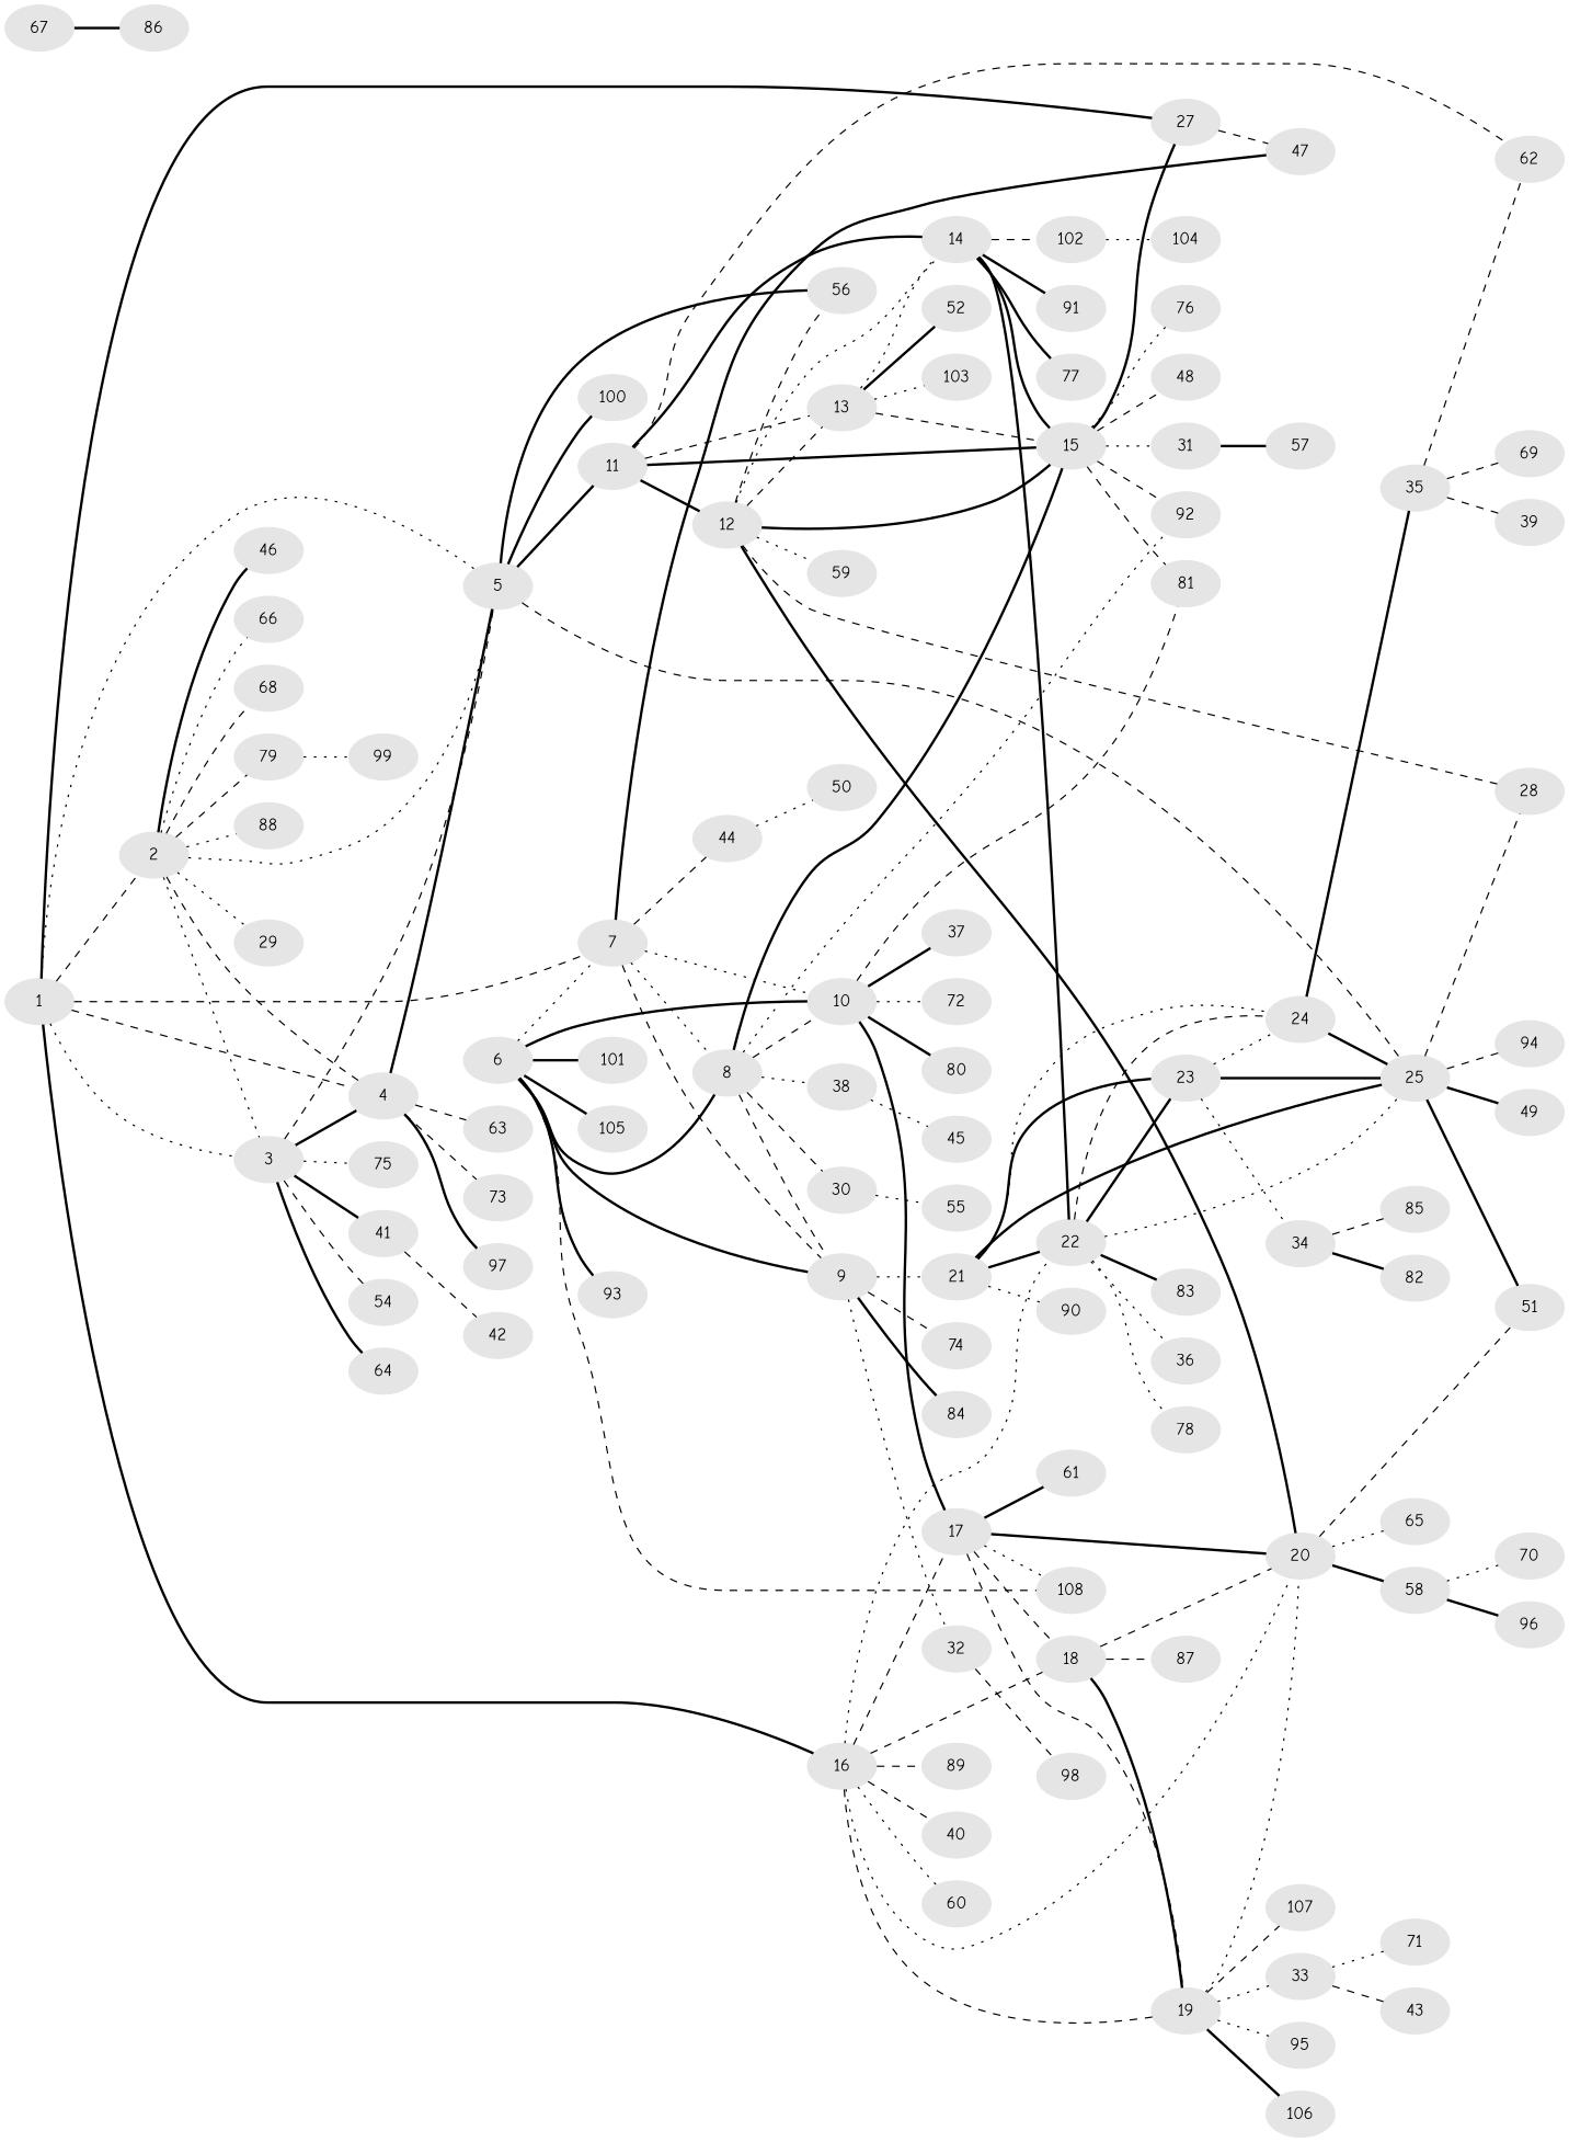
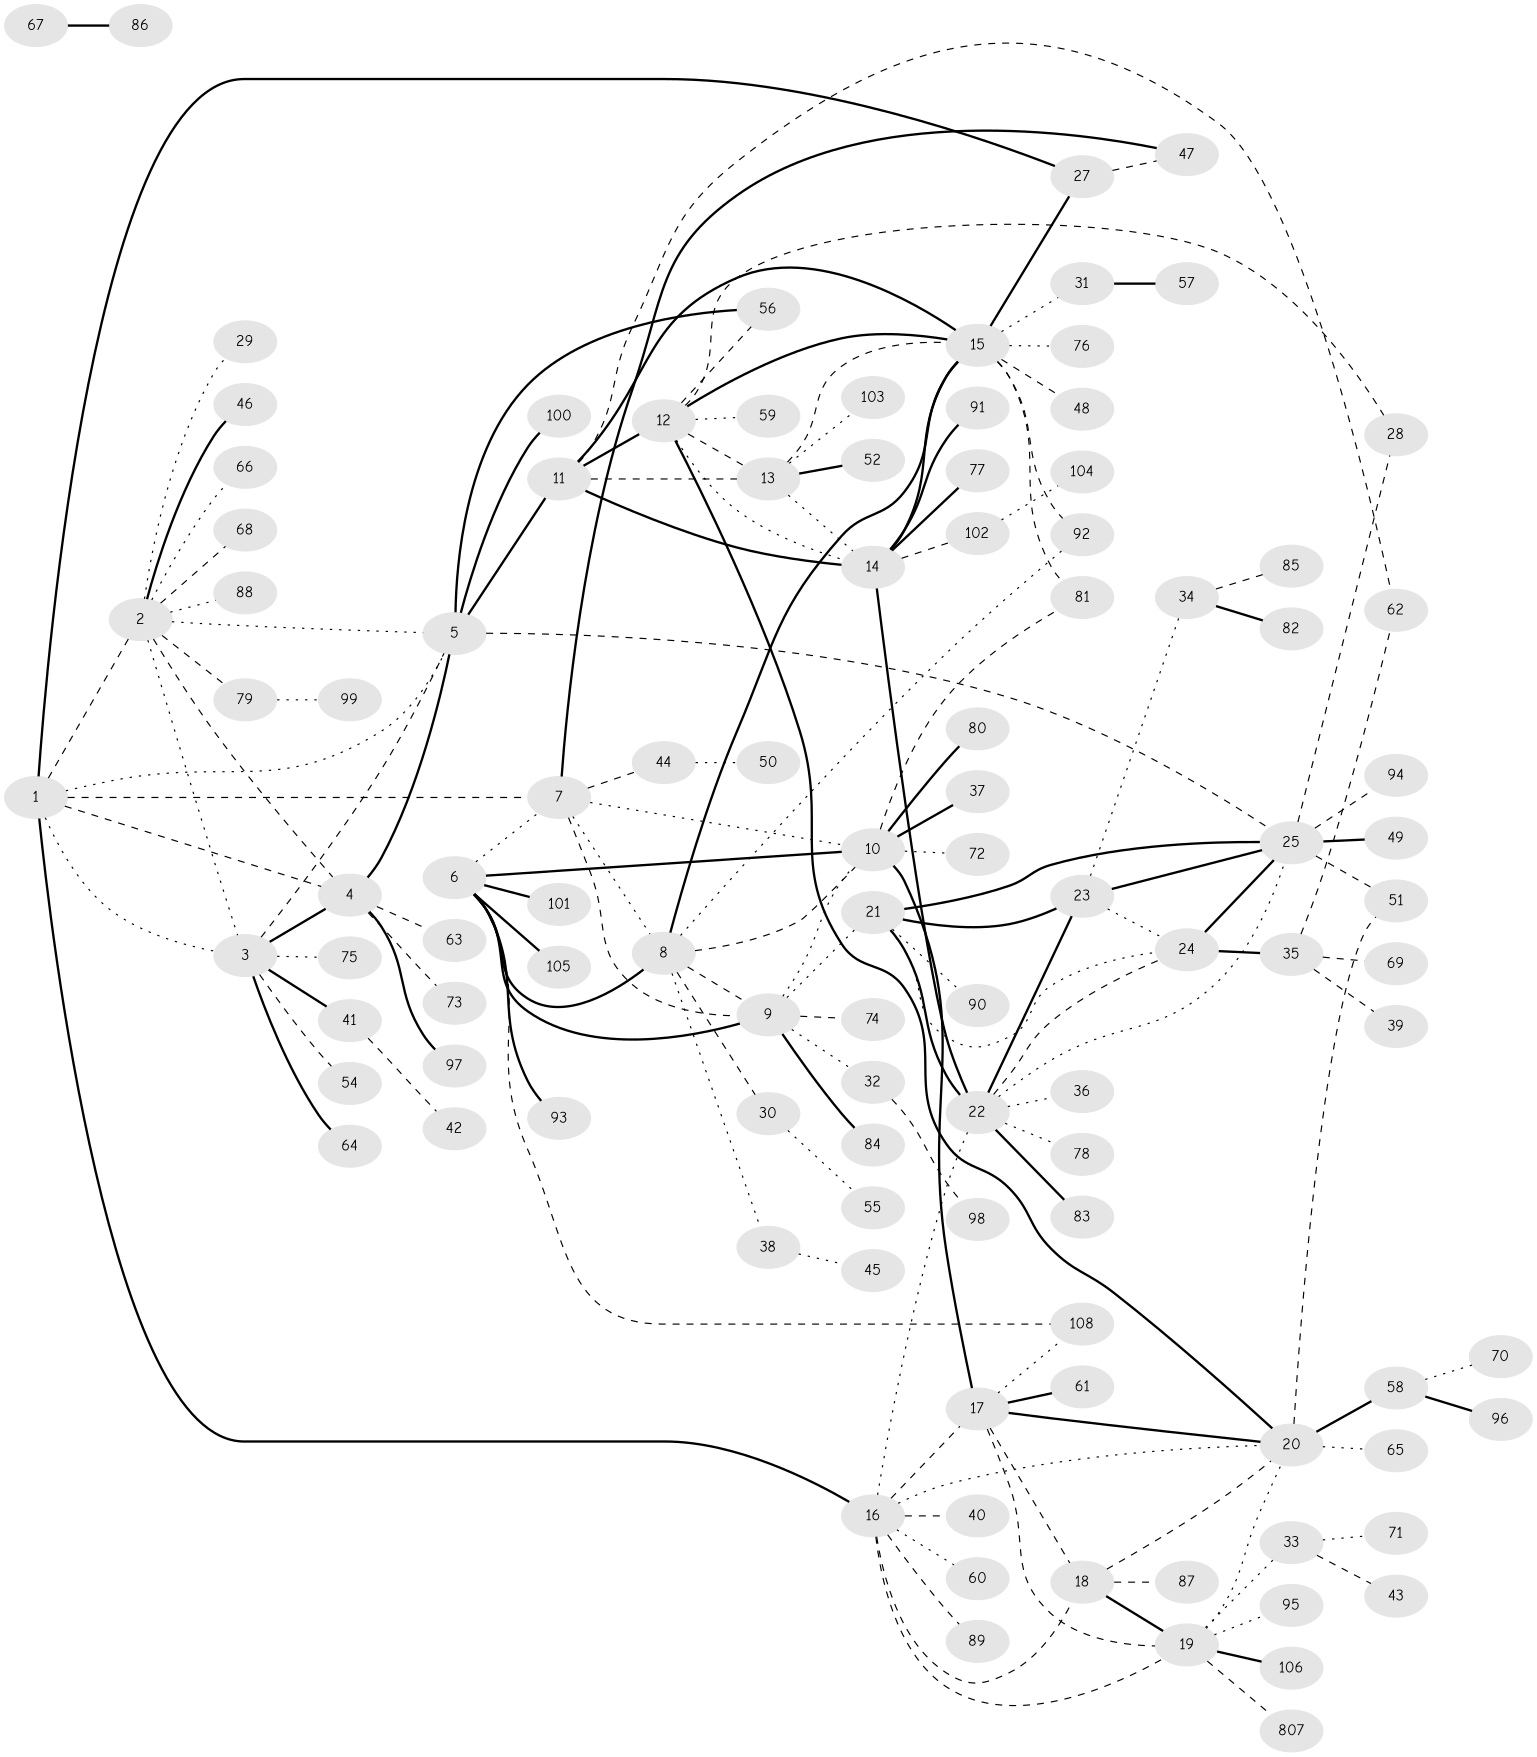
  graph {
    fontname="Comic Neue"
    rankdir=LR
    node [color=gray90 fontname="Comic Neue" style=filled]
    edge [fontname="Comic Neue" style=bold]
    1
    2
    3
    4
    5
    7
    16
    27
    29
    46
    66
    68
    79
    88
    41
    54
    64
    75
    63
    73
    97
    11
    25
    56
    100
    8
    9
    10
    44
    47
    17
    20
    22
    18
    19
    40
    60
    89
    99
    42
    15
    12
    13
    14
    62
    28
    51
    49
    94
    6
    93
    101
    105
    108
    30
    38
    92
    21
    32
    74
    84
    37
    72
    80
    81
    50
    31
    48
    76
    55
    45
    23
    24
    90
    98
    61
    59
    52
    103
    77
    91
    102
    58
    65
    36
    78
    83
    104
    57
    87
    33
    95
    106
-   107
+   107 [label=807]
    43
    71
    70
    96
    34
    35
    82
    85
    39
    69
    67
    86
    1 -- 2 [style=dashed]
    1 -- 3 [style=dotted]
    1 -- 4 [style=dashed]
    1 -- 5 [style=dotted]
    1 -- 7 [style=dashed]
    1 -- 16
    1 -- 27
    2 -- 3 [style=dotted]
    2 -- 4 [style=dashed]
    2 -- 5 [style=dotted]
    2 -- 29 [style=dotted]
    2 -- 46
    2 -- 66 [style=dotted]
    2 -- 68 [style=dashed]
    2 -- 79 [style=dashed]
    2 -- 88 [style=dotted]
    3 -- 4
    3 -- 5 [style=dashed]
    3 -- 41
    3 -- 54 [style=dashed]
    3 -- 64
    3 -- 75 [style=dotted]
    4 -- 5
    4 -- 63 [style=dashed]
    4 -- 73 [style=dashed]
    4 -- 97
    5 -- 11
    5 -- 25 [style=dashed]
    5 -- 56
    5 -- 100
    7 -- 8 [style=dotted]
    7 -- 9 [style=dashed]
    7 -- 10 [style=dotted]
    7 -- 44 [style=dashed]
    7 -- 47
    16 -- 17 [style=dashed]
    16 -- 20 [style=dotted]
    16 -- 22 [style=dotted]
    16 -- 18 [style=dashed]
    16 -- 19 [style=dashed]
    16 -- 40 [style=dashed]
    16 -- 60 [style=dotted]
    16 -- 89 [style=dashed]
    27 -- 47 [style=dashed]
    79 -- 99 [style=dotted]
    41 -- 42 [style=dashed]
    11 -- 15
    11 -- 12
    11 -- 13 [style=dashed]
    11 -- 14
    11 -- 62 [style=dashed]
    25 -- 28 [style=dashed]
-   25 -- 51
+   25 -- 51 [style=dashed]
    25 -- 49
    25 -- 94 [style=dashed]
    8 -- 9 [style=dashed]
    8 -- 10 [style=dashed]
    8 -- 15
    8 -- 30 [style=dashed]
    8 -- 38 [style=dotted]
    8 -- 92 [style=dotted]
+   9 -- 10 [style=dotted]
    9 -- 21 [style=dotted]
    9 -- 32 [style=dotted]
    9 -- 74 [style=dashed]
    9 -- 84
    10 -- 17
    10 -- 37
    10 -- 72 [style=dotted]
    10 -- 80
    10 -- 81 [style=dashed]
    44 -- 50 [style=dotted]
    17 -- 20
    17 -- 18 [style=dashed]
    17 -- 19 [style=dashed]
    17 -- 108 [style=dotted]
    17 -- 61
    20 -- 51 [style=dashed]
    20 -- 58
    20 -- 65 [style=dotted]
    22 -- 25 [style=dotted]
    22 -- 23
    22 -- 24 [style=dashed]
    22 -- 36 [style=dotted]
    22 -- 78 [style=dotted]
    22 -- 83
    18 -- 20 [style=dashed]
    18 -- 19
    18 -- 87 [style=dashed]
    19 -- 20 [style=dotted]
    19 -- 33 [style=dotted]
    19 -- 95 [style=dotted]
    19 -- 106
    19 -- 107 [style=dashed]
    15 -- 27
    15 -- 92 [style=dashed]
    15 -- 81 [style=dashed]
    15 -- 31 [style=dotted]
    15 -- 48 [style=dashed]
    15 -- 76 [style=dotted]
    12 -- 56 [style=dashed]
    12 -- 20
    12 -- 15
    12 -- 13 [style=dashed]
    12 -- 14 [style=dotted]
    12 -- 28 [style=dashed]
    12 -- 59 [style=dotted]
    13 -- 15 [style=dashed]
    13 -- 14 [style=dotted]
    13 -- 52
    13 -- 103 [style=dotted]
    14 -- 22
    14 -- 15
    14 -- 77
    14 -- 91
    14 -- 102 [style=dashed]
    6 -- 7 [style=dotted]
    6 -- 8
    6 -- 9
    6 -- 10
    6 -- 93
    6 -- 101
    6 -- 105
    6 -- 108 [style=dashed]
    30 -- 55 [style=dotted]
    38 -- 45 [style=dotted]
    21 -- 25
    21 -- 22
    21 -- 23
    21 -- 24 [style=dotted]
    21 -- 90 [style=dotted]
    32 -- 98 [style=dashed]
    31 -- 57
    23 -- 25
    23 -- 24 [style=dotted]
    23 -- 34 [style=dotted]
    24 -- 25
    24 -- 35
    102 -- 104 [style=dotted]
    58 -- 70 [style=dotted]
    58 -- 96
    33 -- 43 [style=dashed]
    33 -- 71 [style=dotted]
    34 -- 82
    34 -- 85 [style=dashed]
    35 -- 62 [style=dashed]
    35 -- 39 [style=dashed]
    35 -- 69 [style=dashed]
    67 -- 86
  }
